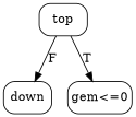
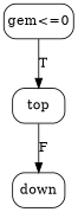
  digraph {
    node [margin="0.05,0.05" shape=box style=rounded]
    n1 [label=top]
    n2 [label=down]
    n3 [label="gem<=0"]
    n1 -> n2 [label=F]
-   n1 -> n3 [label=T]
+   n3 -> n1 [label=T]
  }
